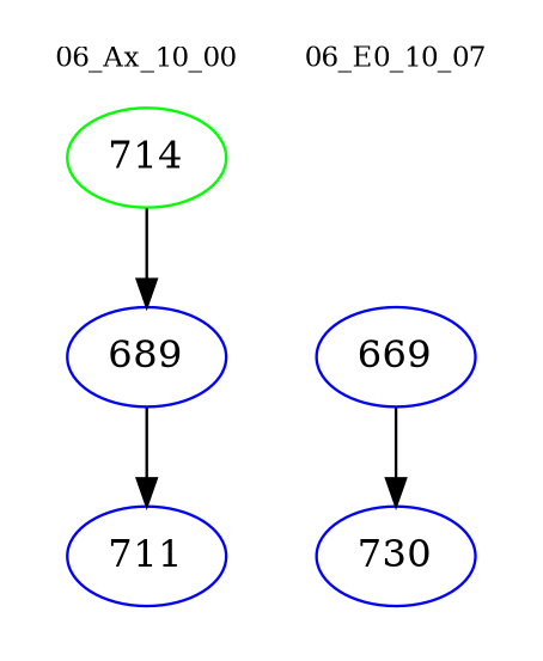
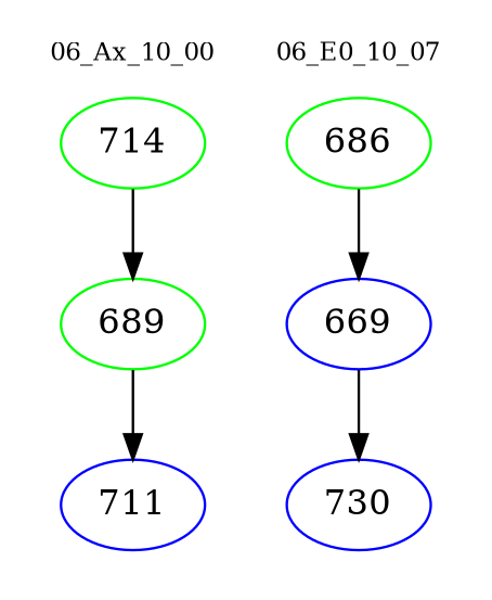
  digraph {
    node [color=blue]
    edge [color=black]
    n1 [color=green label=714]
-   n2 [label=689]
+   n2 [color=green label=689]
    n3 [label=711]
+   n4 [color=green label=686]
    n5 [label=669]
    n6 [label=730]
    subgraph cluster_1 {
      color=white
      fontsize=10
      label="06_Ax_10_00"
      n1
      n2
      n3
    }
    subgraph cluster_2 {
      color=white
      fontsize=10
      label="06_E0_10_07"
+     n4
      n5
      n6
    }
    n1 -> n2
    n2 -> n3
+   n4 -> n5
    n5 -> n6
  }
